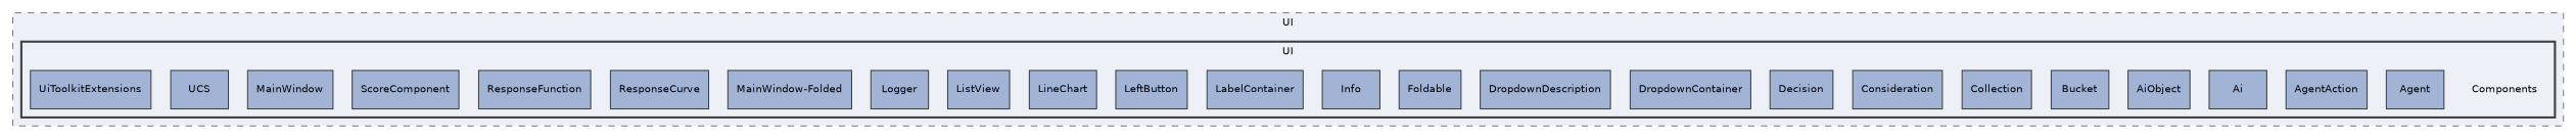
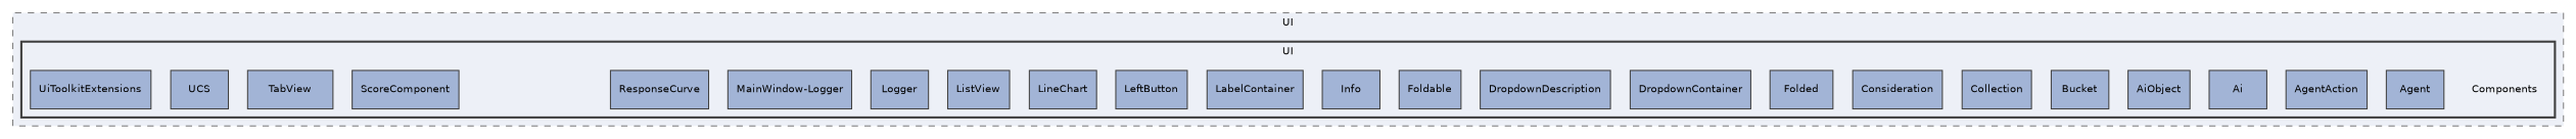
  digraph {
    compound=true
    node [fontname=Helvetica fontsize=10 shape=box color=grey25 fillcolor="#a2b4d6" style="filled,"]
    n1 [label=Components shape=plaintext color="" fillcolor="" style=""]
    n2 [label=Agent]
    n3 [label=AgentAction]
    n4 [label=Ai]
    n5 [label=AiObject]
    n6 [label=Bucket]
    n7 [label=Collection]
    n8 [label=Consideration]
-   n9 [label=Decision]
+   n9 [label=Folded]
    n10 [label=DropdownContainer]
    n11 [label=DropdownDescription]
    n12 [label=Foldable]
    n13 [label=Info]
    n14 [label=LabelContainer]
    n15 [label=LeftButton]
    n16 [label=LineChart]
    n17 [label=ListView]
    n18 [label=Logger]
-   n19 [label="MainWindow-Folded"]
+   n19 [label="MainWindow-Logger"]
    n20 [label=ResponseCurve]
-   n21 [label=ResponseFunction]
    n22 [label=ScoreComponent]
-   n23 [label=MainWindow]
+   n23 [label=TabView]
    n24 [label=UCS]
    n25 [label=UiToolkitExtensions]
    subgraph cluster_1 {
      bgcolor="#edf0f7"
      fontname=Helvetica
      fontsize=10
      label=UI
      pencolor=grey50
      style="filled,dashed,"
      subgraph cluster_2 {
        bgcolor="#edf0f7"
        fontname=Helvetica
        fontsize=10
        pencolor=grey25
        style="filled,bold,"
        n1
        n2
        n3
        n4
        n5
        n6
        n7
        n8
        n9
        n10
        n11
        n12
        n13
        n14
        n15
        n16
        n17
        n18
        n19
        n20
-       n21
        n22
        n23
        n24
        n25
      }
    }
  }
